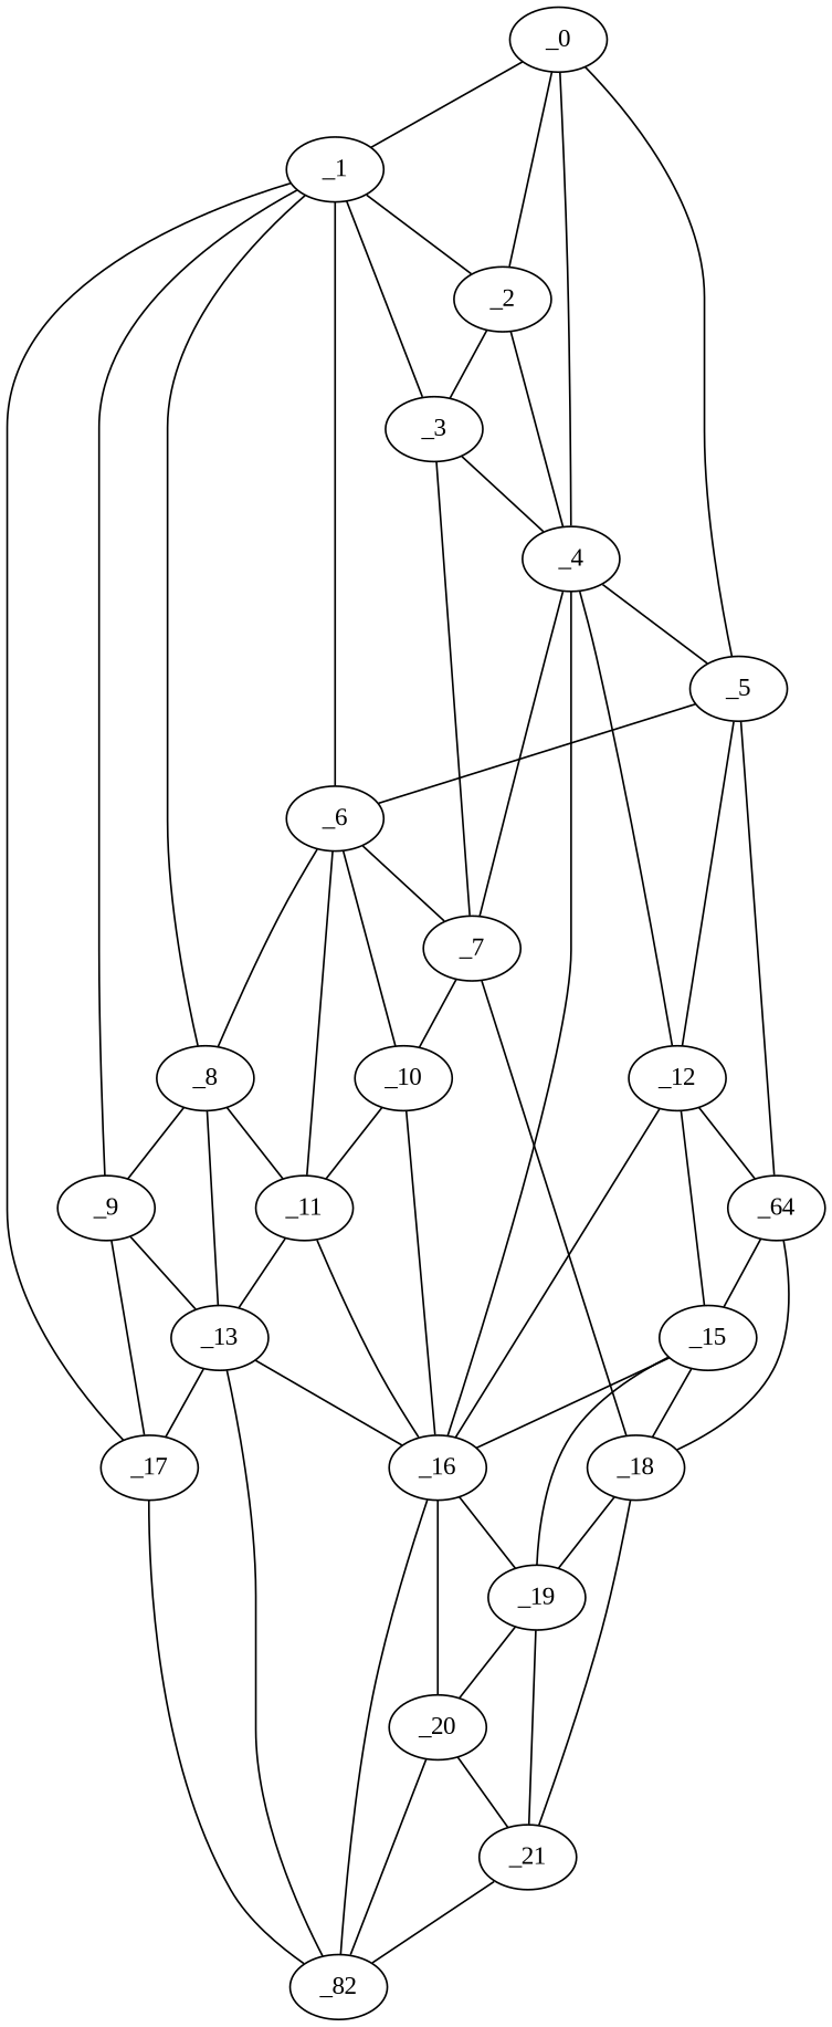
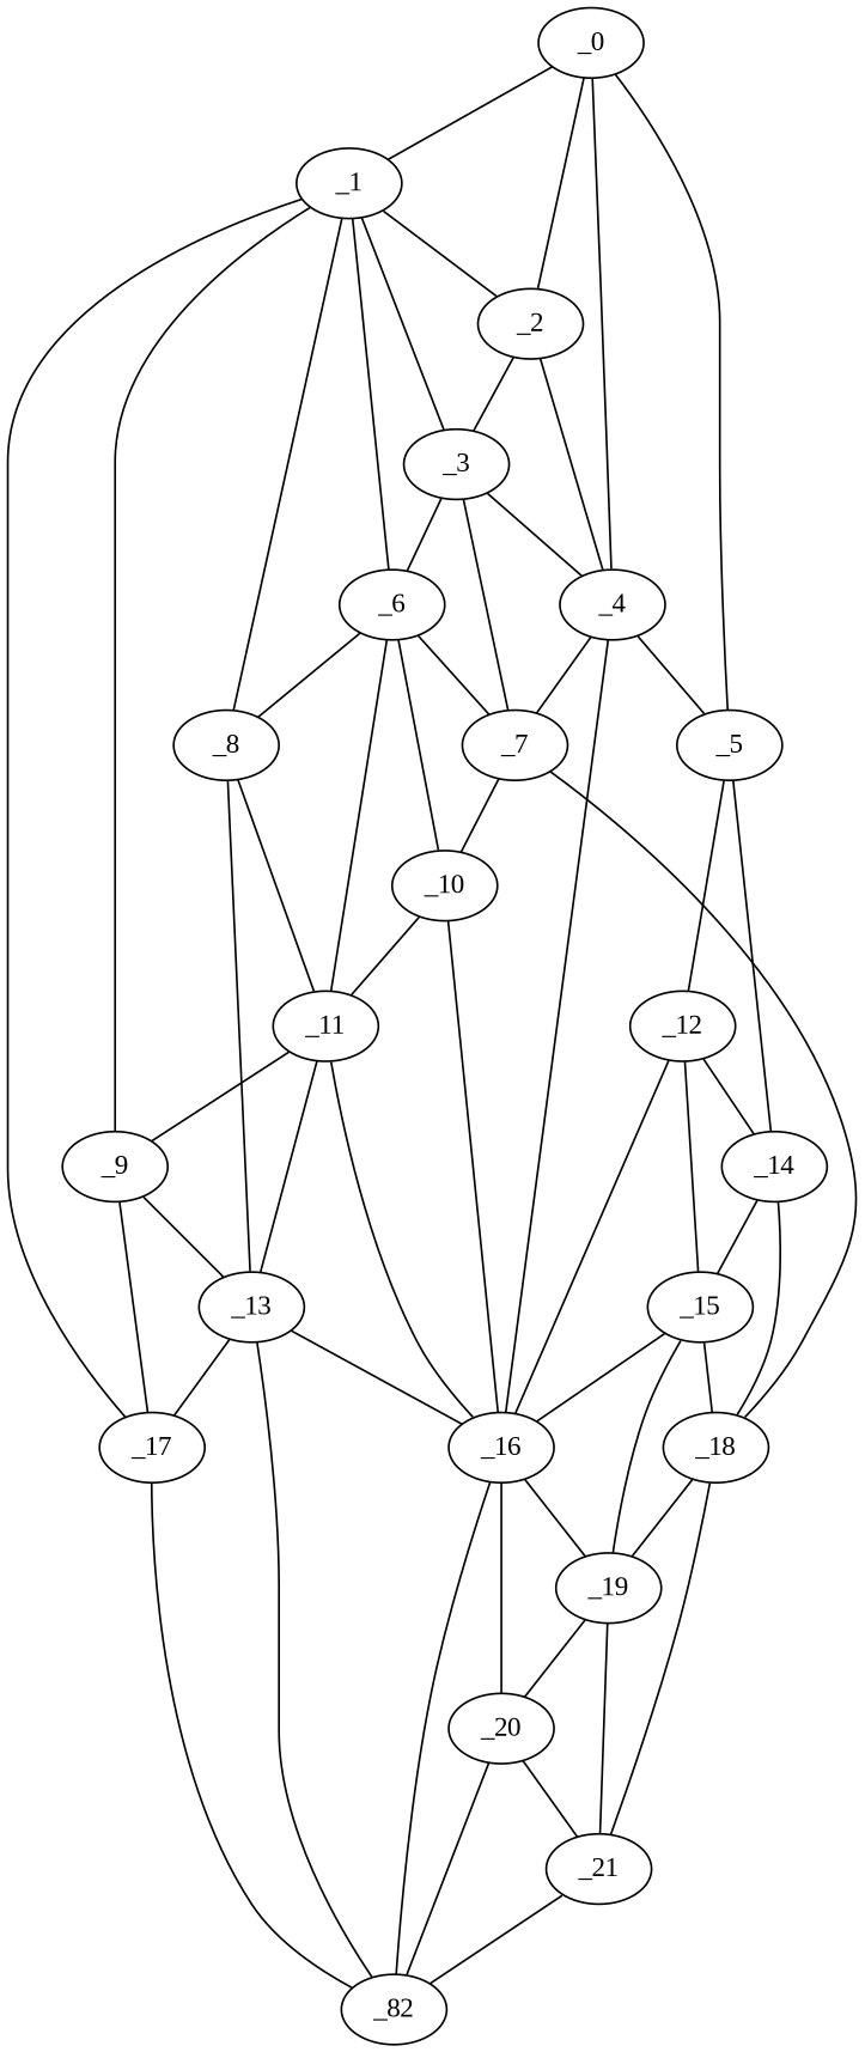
  graph {
    fontname="Liberation Serif"
    node [fontname="Liberation Serif" x=28 y=82]
    edge [fontname="Liberation Serif" valence=2]
    _0 [y=22]
    _1
    _2 [x=32 y=43]
    _4 [x=42 y=36]
    _5 [x=48 y=15]
    _3 [x=40 y=53]
    _6 [x=49 y=58]
    _8 [x=52]
    _9 [x=52 y=87]
    _17 [x=76 y=123]
    _7 [x=51 y=51]
    _12 [x=67 y=17]
    _16 [x=74 y=40]
-   _14 [x=72 y=10 label=_64]
+   _14 [x=72 y=10]
    _10 [x=57 y=53]
    _11 [x=57 y=59]
    _13 [x=69 y=94]
    n18 [label=_82 x=102 y=111]
    _18 [x=78 y=12]
    _15 [x=73 y=18]
    _19 [x=86 y=27]
    _20 [x=98 y=26]
    _21 [x=100 y=10]
    _0 -- _1 [valence=1]
    _0 -- _2
    _0 -- _4
    _0 -- _5 [valence=1]
    _1 -- _2 [valence=1]
    _1 -- _3
    _1 -- _6
    _1 -- _8
    _1 -- _9 [valence=1]
    _1 -- _17 [valence=1]
    _2 -- _4 [valence=1]
    _2 -- _3
    _4 -- _5
    _4 -- _7
-   _4 -- _12
    _4 -- _16
    _5 -- _12
    _5 -- _14 [valence=1]
    _3 -- _4
-   _5 -- _6 [valence=1]
+   _3 -- _6 [valence=1]
    _3 -- _7
    _6 -- _8
    _6 -- _7
    _6 -- _10
    _6 -- _11 [valence=1]
-   _8 -- _9
+   _11 -- _9
    _8 -- _11 [valence=1]
    _8 -- _13
    _9 -- _17
    _9 -- _13 [valence=1]
    _17 -- n18 [valence=1]
    _7 -- _10 [valence=1]
    _7 -- _18
    _12 -- _16
    _12 -- _14 [valence=1]
    _12 -- _15
    _16 -- n18 [valence=1]
    _16 -- _19
    _16 -- _20
    _14 -- _18 [valence=1]
    _14 -- _15
    _10 -- _16 [valence=1]
    _10 -- _11
    _11 -- _16 [valence=1]
    _11 -- _13
    _13 -- _17
    _13 -- _16
    _13 -- n18 [valence=1]
    _18 -- _19
    _18 -- _21 [valence=1]
    _15 -- _16 [valence=1]
    _15 -- _18
    _15 -- _19
    _19 -- _20 [valence=1]
    _19 -- _21
    _20 -- n18
    _20 -- _21 [valence=1]
    _21 -- n18 [valence=1]
  }
